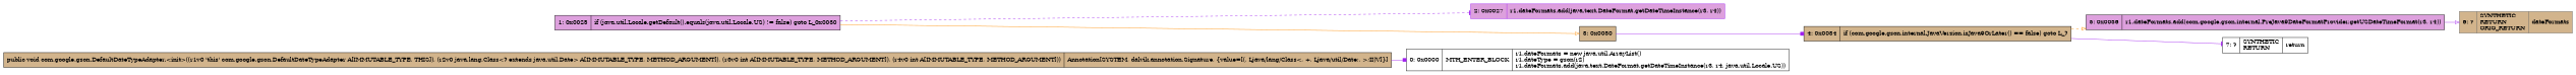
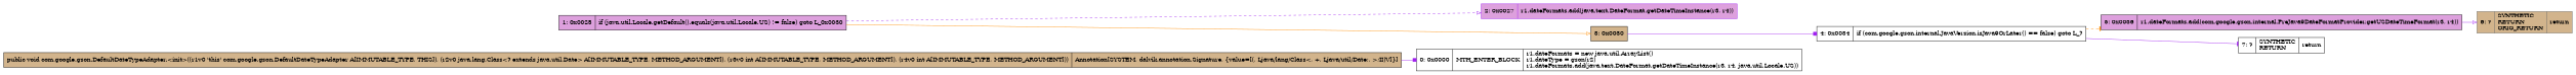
  digraph {
    rankdir=LR
    node [color=black fillcolor=tan shape=record style=filled]
    edge [arrowhead=onormal color=purple]
    n1 [fillcolor=white label="{0\:\ 0x0000|MTH_ENTER_BLOCK\l|r1.dateFormats = new java.util.ArrayList()\lr1.dateType = gson(r2)\lr1.dateFormats.add(java.text.DateFormat.getDateTimeInstance(r3, r4, java.util.Locale.US))\l}"]
    n2 [fillcolor=plum label="{1\:\ 0x0025|if (java.util.Locale.getDefault().equals(java.util.Locale.US) != false) goto L_0x0030\l}"]
    n3 [color=purple fillcolor=plum label="{2\:\ 0x0027|r1.dateFormats.add(java.text.DateFormat.getDateTimeInstance(r3, r4))\l}"]
    n4 [label="{3\:\ 0x0030}"]
-   n5 [label="{4\:\ 0x0034|if (com.google.gson.internal.JavaVersion.isJava9OrLater() == false) goto L_?\l}"]
+   n5 [fillcolor=white label="{4\:\ 0x0034|if (com.google.gson.internal.JavaVersion.isJava9OrLater() == false) goto L_?\l}"]
    n6 [fillcolor=plum label="{5\:\ 0x0036|r1.dateFormats.add(com.google.gson.internal.PreJava9DateFormatProvider.getUSDateTimeFormat(r3, r4))\l}"]
    n7 [fillcolor=white label="{7\:\ ?|SYNTHETIC\lRETURN\l|return\l}"]
-   n8 [color=gray40 label="{6\:\ ?|SYNTHETIC\lRETURN\lORIG_RETURN\l|dateFormats\l}"]
+   n8 [color=gray40 label="{6\:\ ?|SYNTHETIC\lRETURN\lORIG_RETURN\l|return\l}"]
    n9 [label="{public void com.google.gson.DefaultDateTypeAdapter.\<init\>((r1v0 'this' com.google.gson.DefaultDateTypeAdapter A[IMMUTABLE_TYPE, THIS]), (r2v0 java.lang.Class\<? extends java.util.Date\> A[IMMUTABLE_TYPE, METHOD_ARGUMENT]), (r3v0 int A[IMMUTABLE_TYPE, METHOD_ARGUMENT]), (r4v0 int A[IMMUTABLE_TYPE, METHOD_ARGUMENT]))  | Annotation[SYSTEM, dalvik.annotation.Signature, \{value=[(, Ljava\/lang\/Class\<, +, Ljava\/util\/Date;, \>;II)V]\}]\l}"]
-   n2 -> n3 [arrowhead=tee style=dashed]
+   n2 -> n3 [style=dashed]
    n2 -> n4 [color=darkorange]
    n4 -> n5 [arrowhead=box]
-   n5 -> n6 [color=darkorange style=dashed]
+   n5 -> n6 [arrowhead=tee color=darkorange style=dashed]
    n5 -> n7 [arrowhead=tee]
    n6 -> n8
    n9 -> n1 [arrowhead=box]
  }
